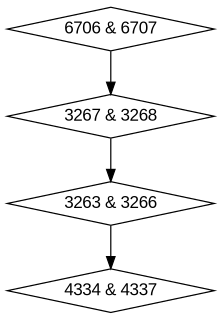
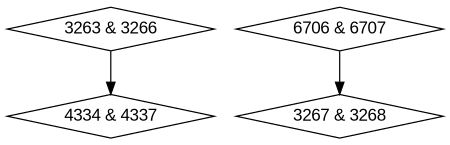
  digraph {
    fontname="Liberation Sans"
    node [fontname="Liberation Sans" shape=diamond]
    edge [fontname="Liberation Sans"]
    n1 [label="3263 & 3266"]
    n2 [label="4334 & 4337"]
    n3 [label="3267 & 3268"]
    n4 [label="6706 & 6707"]
    n1 -> n2
-   n3 -> n1
    n4 -> n3
  }
